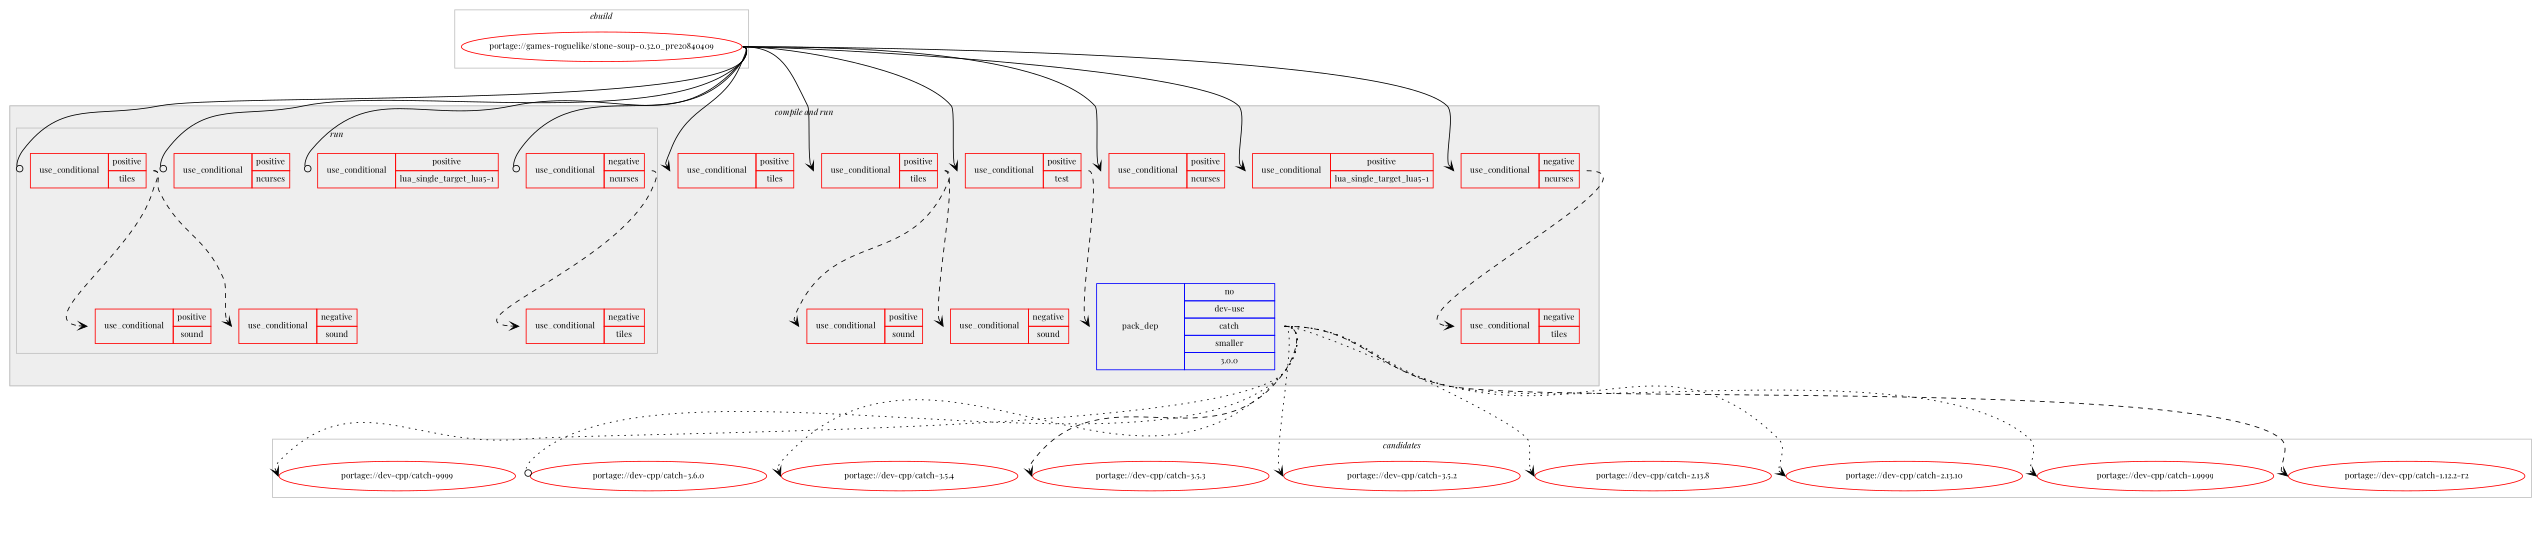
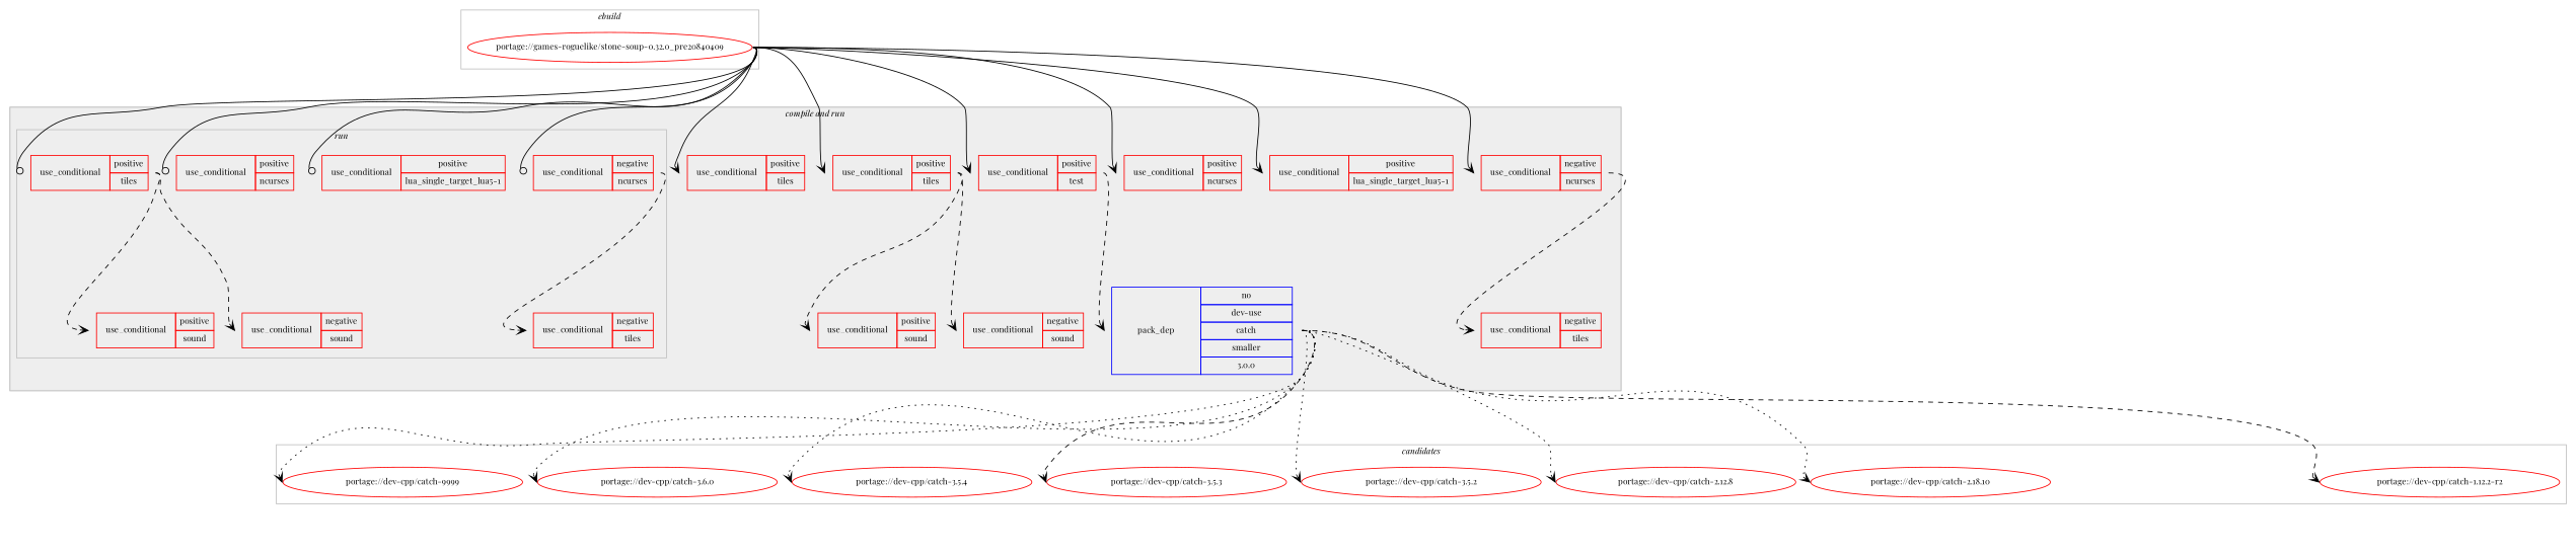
  digraph {
    compound=true
    concentrate=true
    fontname="Playfair Display"
    fontsize=10
    newrank=true
    rankdir=TB
    ranksep=1.5
    node [color=red fontname="Playfair Display" fontsize=10 shape=none]
    edge [arrowhead=vee fontname="Playfair Display" headport=w style=solid tailport=e weight=20]
    n1 [label="portage://games-roguelike/stone-soup-0.32.0_pre20840409" width=4 shape=""]
    n2 [label=<<TABLE BORDER="0" CELLBORDER="1" CELLSPACING="0" CELLPADDING="4"><TR><TD ROWSPAN="3" CELLPADDING="10">use_conditional</TD></TR><TR><TD>negative</TD></TR><TR><TD>tiles</TD></TR></TABLE>>]
    n3 [label=<<TABLE BORDER="0" CELLBORDER="1" CELLSPACING="0" CELLPADDING="4"><TR><TD ROWSPAN="3" CELLPADDING="10">use_conditional</TD></TR><TR><TD>negative</TD></TR><TR><TD>ncurses</TD></TR></TABLE>>]
    n4 [label=<<TABLE BORDER="0" CELLBORDER="1" CELLSPACING="0" CELLPADDING="4"><TR><TD ROWSPAN="3" CELLPADDING="10">use_conditional</TD></TR><TR><TD>positive</TD></TR><TR><TD>lua_single_target_lua5-1</TD></TR></TABLE>>]
    n5 [label=<<TABLE BORDER="0" CELLBORDER="1" CELLSPACING="0" CELLPADDING="4"><TR><TD ROWSPAN="3" CELLPADDING="10">use_conditional</TD></TR><TR><TD>positive</TD></TR><TR><TD>ncurses</TD></TR></TABLE>>]
    n6 [color=blue label=<<TABLE BORDER="0" CELLBORDER="1" CELLSPACING="0" CELLPADDING="4" WIDTH="220"><TR><TD ROWSPAN="6" CELLPADDING="30">pack_dep</TD></TR><TR><TD WIDTH="110">no</TD></TR><TR><TD>dev-use</TD></TR><TR><TD>catch</TD></TR><TR><TD>smaller</TD></TR><TR><TD>3.0.0</TD></TR></TABLE>>]
    n7 [label=<<TABLE BORDER="0" CELLBORDER="1" CELLSPACING="0" CELLPADDING="4"><TR><TD ROWSPAN="3" CELLPADDING="10">use_conditional</TD></TR><TR><TD>positive</TD></TR><TR><TD>test</TD></TR></TABLE>>]
    n8 [label=<<TABLE BORDER="0" CELLBORDER="1" CELLSPACING="0" CELLPADDING="4"><TR><TD ROWSPAN="3" CELLPADDING="10">use_conditional</TD></TR><TR><TD>positive</TD></TR><TR><TD>sound</TD></TR></TABLE>>]
    n9 [label=<<TABLE BORDER="0" CELLBORDER="1" CELLSPACING="0" CELLPADDING="4"><TR><TD ROWSPAN="3" CELLPADDING="10">use_conditional</TD></TR><TR><TD>negative</TD></TR><TR><TD>sound</TD></TR></TABLE>>]
    n10 [label=<<TABLE BORDER="0" CELLBORDER="1" CELLSPACING="0" CELLPADDING="4"><TR><TD ROWSPAN="3" CELLPADDING="10">use_conditional</TD></TR><TR><TD>positive</TD></TR><TR><TD>tiles</TD></TR></TABLE>>]
    n11 [label=<<TABLE BORDER="0" CELLBORDER="1" CELLSPACING="0" CELLPADDING="4"><TR><TD ROWSPAN="3" CELLPADDING="10">use_conditional</TD></TR><TR><TD>positive</TD></TR><TR><TD>tiles</TD></TR></TABLE>>]
    n12 [label=<<TABLE BORDER="0" CELLBORDER="1" CELLSPACING="0" CELLPADDING="4"><TR><TD ROWSPAN="3" CELLPADDING="10">use_conditional</TD></TR><TR><TD>negative</TD></TR><TR><TD>tiles</TD></TR></TABLE>>]
    n13 [label=<<TABLE BORDER="0" CELLBORDER="1" CELLSPACING="0" CELLPADDING="4"><TR><TD ROWSPAN="3" CELLPADDING="10">use_conditional</TD></TR><TR><TD>negative</TD></TR><TR><TD>ncurses</TD></TR></TABLE>>]
    n14 [label=<<TABLE BORDER="0" CELLBORDER="1" CELLSPACING="0" CELLPADDING="4"><TR><TD ROWSPAN="3" CELLPADDING="10">use_conditional</TD></TR><TR><TD>positive</TD></TR><TR><TD>lua_single_target_lua5-1</TD></TR></TABLE>>]
    n15 [label=<<TABLE BORDER="0" CELLBORDER="1" CELLSPACING="0" CELLPADDING="4"><TR><TD ROWSPAN="3" CELLPADDING="10">use_conditional</TD></TR><TR><TD>positive</TD></TR><TR><TD>ncurses</TD></TR></TABLE>>]
    n16 [label=<<TABLE BORDER="0" CELLBORDER="1" CELLSPACING="0" CELLPADDING="4"><TR><TD ROWSPAN="3" CELLPADDING="10">use_conditional</TD></TR><TR><TD>positive</TD></TR><TR><TD>sound</TD></TR></TABLE>>]
    n17 [label=<<TABLE BORDER="0" CELLBORDER="1" CELLSPACING="0" CELLPADDING="4"><TR><TD ROWSPAN="3" CELLPADDING="10">use_conditional</TD></TR><TR><TD>negative</TD></TR><TR><TD>sound</TD></TR></TABLE>>]
    n18 [label=<<TABLE BORDER="0" CELLBORDER="1" CELLSPACING="0" CELLPADDING="4"><TR><TD ROWSPAN="3" CELLPADDING="10">use_conditional</TD></TR><TR><TD>positive</TD></TR><TR><TD>tiles</TD></TR></TABLE>>]
    n19 [label="portage://dev-cpp/catch-1.12.2-r2" width=4 shape=""]
-   n20 [label="portage://dev-cpp/catch-1.9999" width=4 shape=""]
-   n21 [label="portage://dev-cpp/catch-2.13.10" width=4 shape=""]
-   n22 [label="portage://dev-cpp/catch-2.13.8" width=4 shape=""]
+   n21 [label="portage://dev-cpp/catch-2.18.10" width=4 shape=""]
+   n22 [label="portage://dev-cpp/catch-2.12.8" width=4 shape=""]
    n23 [label="portage://dev-cpp/catch-3.5.2" width=4 shape=""]
    n24 [label="portage://dev-cpp/catch-3.5.3" width=4 shape=""]
    n25 [label="portage://dev-cpp/catch-3.5.4" width=4 shape=""]
    n26 [label="portage://dev-cpp/catch-3.6.0" width=4 shape=""]
    n27 [label="portage://dev-cpp/catch-9999" width=4 shape=""]
    subgraph cluster_1 {
      color=gray
      label=<<i>ebuild</i>>
      rank=same
      n1
    }
    subgraph cluster_2 {
      color=gray
      label=<<i>dependencies</i>>
      subgraph cluster_3 {
        color=gray
        fillcolor="#eeeeee"
        label=<<i>compile</i>>
        style=filled
        subgraph sub_4 {
          color=gray
          fillcolor="#eeeeee"
          label=<<i>compile</i>>
          style=filled
          n3
          subgraph sub_5 {
            color=gray
            fillcolor="#eeeeee"
            label=<<i>compile</i>>
            style=filled
            n2
          }
        }
        subgraph sub_6 {
          color=gray
          fillcolor="#eeeeee"
          label=<<i>compile</i>>
          style=filled
          n4
        }
        subgraph sub_7 {
          color=gray
          fillcolor="#eeeeee"
          label=<<i>compile</i>>
          style=filled
          n5
        }
        subgraph sub_8 {
          color=gray
          fillcolor="#eeeeee"
          label=<<i>compile</i>>
          style=filled
          n7
          subgraph sub_9 {
            color=gray
            fillcolor="#eeeeee"
            label=<<i>compile</i>>
            style=filled
            n6
          }
        }
        subgraph sub_10 {
          color=gray
          fillcolor="#eeeeee"
          label=<<i>compile</i>>
          style=filled
          n10
          subgraph sub_11 {
            color=gray
            fillcolor="#eeeeee"
            label=<<i>compile</i>>
            style=filled
            n8
          }
          subgraph sub_12 {
            color=gray
            fillcolor="#eeeeee"
            label=<<i>compile</i>>
            style=filled
            n9
          }
        }
        subgraph sub_13 {
          color=gray
          fillcolor="#eeeeee"
          label=<<i>compile</i>>
          style=filled
          n11
        }
      }
      subgraph cluster_14 {
        color=gray
        fillcolor="#eeeeee"
        label=<<i>compile and run</i>>
        style=filled
      }
      subgraph cluster_15 {
        color=gray
        fillcolor="#eeeeee"
        label=<<i>run</i>>
        style=filled
        subgraph sub_16 {
          color=gray
          fillcolor="#eeeeee"
          label=<<i>run</i>>
          style=filled
          n13
          subgraph sub_17 {
            color=gray
            fillcolor="#eeeeee"
            label=<<i>run</i>>
            style=filled
            n12
          }
        }
        subgraph sub_18 {
          color=gray
          fillcolor="#eeeeee"
          label=<<i>run</i>>
          style=filled
          n14
        }
        subgraph sub_19 {
          color=gray
          fillcolor="#eeeeee"
          label=<<i>run</i>>
          style=filled
          n15
        }
        subgraph sub_20 {
          color=gray
          fillcolor="#eeeeee"
          label=<<i>run</i>>
          style=filled
          n18
          subgraph sub_21 {
            color=gray
            fillcolor="#eeeeee"
            label=<<i>run</i>>
            style=filled
            n16
          }
          subgraph sub_22 {
            color=gray
            fillcolor="#eeeeee"
            label=<<i>run</i>>
            style=filled
            n17
          }
        }
      }
    }
    subgraph cluster_23 {
      color=gray
      label=<<i>candidates</i>>
      rank=same
      subgraph sub_24 {
        color=black
        label=<<i>candidates</i>>
        nodesep=1
        rank=same
        n19
-       n20
        n21
        n22
        n23
        n24
        n25
        n26
        n27
      }
    }
    n1 -> n3
    n1 -> n4
    n1 -> n5
    n1 -> n7
    n1 -> n10
    n1 -> n11
    n1 -> n13 [arrowhead=odot]
    n1 -> n14 [arrowhead=odot]
    n1 -> n15 [arrowhead=odot]
    n1 -> n18 [arrowhead=odot]
    n3 -> n2 [style=dashed]
    n6 -> n19 [style=dashed weight=100]
-   n6 -> n20 [style=dotted weight=100]
    n6 -> n21 [style=dotted weight=100]
    n6 -> n22 [style=dotted weight=100]
    n6 -> n23 [style=dotted weight=100]
    n6 -> n24 [style=dashed weight=100]
    n6 -> n25 [style=dotted weight=100]
-   n6 -> n26 [arrowhead=odot style=dotted weight=100]
+   n6 -> n26 [style=dotted weight=100]
    n6 -> n27 [style=dotted weight=100]
    n7 -> n6 [style=dashed]
    n10 -> n8 [style=dashed]
    n10 -> n9 [style=dashed]
    n13 -> n12 [style=dashed]
    n18 -> n16 [style=dashed]
    n18 -> n17 [style=dashed]
  }
